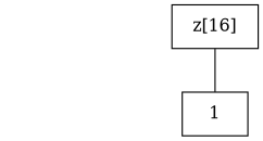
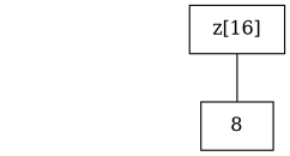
  digraph {
    node [shape=box]
    "CONST NODES" [shape=plaintext style=invis]
    "  z[16]  "
-   n3 [label=1]
+   n3 [label=8]
    subgraph sub_1 {
      "CONST NODES"
    }
    subgraph sub_2 {
      rank=same
      "  z[16]  "
    }
    subgraph sub_3 {
      rank=same
      "CONST NODES"
      subgraph sub_4 {
        rank=same
        n3
      }
    }
    "  z[16]  " -> n3 [dir=none style=solid]
  }
